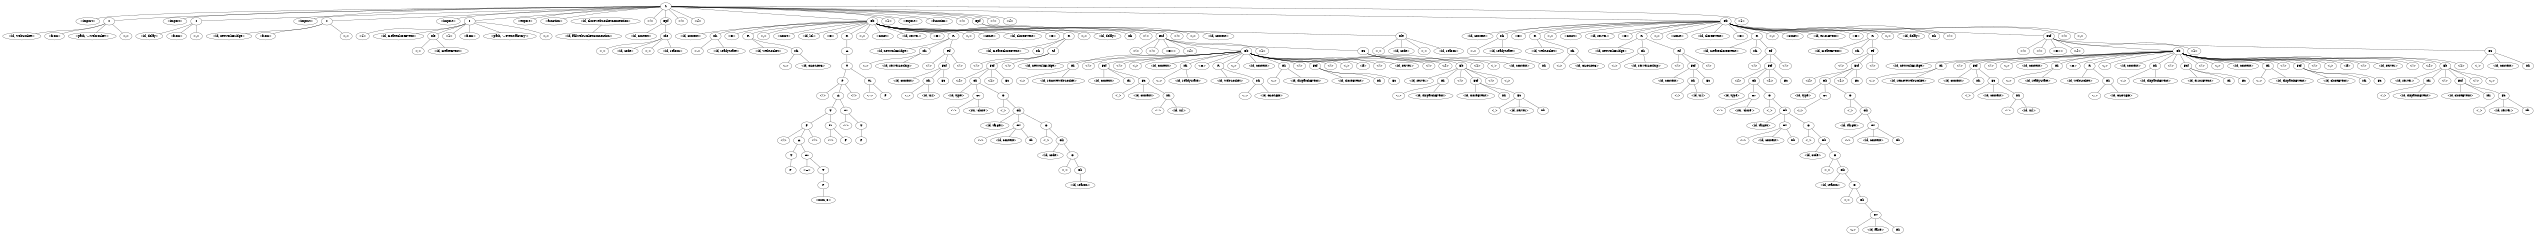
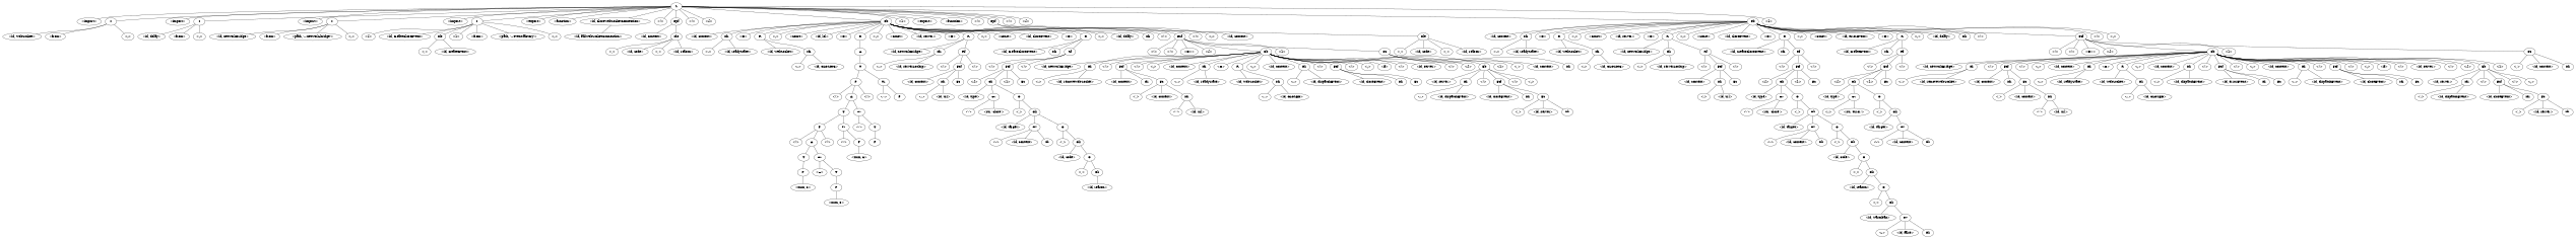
  graph {
    n1 [label=S]
    n2 [label="<import>"]
    n3 [label=I]
    n4 [label="<import>"]
    n5 [label=I]
    n6 [label="<import>"]
    n7 [label=I]
    n8 [label="<import>"]
    n9 [label=I]
    n10 [label="<export>"]
    n11 [label="<function>"]
    n12 [label="<id, closeWebSocketConnection>"]
    n13 [label="<(>"]
    n14 [label=Fpf]
    n15 [label="<)>"]
    n16 [label="<{>"]
    n17 [label=Fb]
    n18 [label="<}>"]
    n19 [label="<export>"]
    n20 [label="<function>"]
    n21 [label="<(>"]
    n22 [label=Fpf]
    n23 [label="<)>"]
    n24 [label="<{>"]
    n25 [label=Fb]
    n26 [label="<}>"]
    n27 [label="<id, WebSocket>"]
    n28 [label="<from>"]
-   n29 [label="<path, '../websocket'>"]
    n30 [label="<;>"]
    n31 [label="<id, delay>"]
    n32 [label="<from>"]
    n33 [label="<;>"]
    n34 [label="<id, networkBridge>"]
    n35 [label="<from>"]
+   n36 [label="<path, '../network-bridge'>"]
    n37 [label="<;>"]
    n38 [label="<{>"]
    n39 [label="<id, createCloseEvent>"]
    n40 [label=Ide]
    n41 [label="<}>"]
    n42 [label="<from>"]
    n43 [label="<path, '../event/factory'>"]
    n44 [label="<;>"]
    n45 [label="<id, failWebSocketConnection>"]
    n46 [label="<id, context>"]
    n47 [label=Ide]
    n48 [label="<id, context>"]
    n49 [label=Idr]
    n50 [label="<=>"]
    n51 [label=R]
    n52 [label="<;>"]
    n53 [label="<const>"]
    n54 [label="<id, lol>"]
    n55 [label="<=>"]
    n56 [label=R]
    n57 [label="<;>"]
    n58 [label="<const>"]
    n59 [label="<id, server>"]
    n60 [label="<=>"]
    n61 [label=R]
    n62 [label="<;>"]
    n63 [label="<const>"]
    n64 [label="<id, closeEvent>"]
    n65 [label="<=>"]
    n66 [label=R]
    n67 [label="<;>"]
    n68 [label="<id, delay>"]
    n69 [label=Idr]
    n70 [label="<(>"]
    n71 [label=Fcf]
    n72 [label="<)>"]
    n73 [label="<;>"]
    n74 [label="<id, context>"]
    n75 [label=Ide]
    n76 [label="<id, context>"]
    n77 [label=Idr]
    n78 [label="<=>"]
    n79 [label=R]
    n80 [label="<;>"]
    n81 [label="<const>"]
    n82 [label="<id, server>"]
    n83 [label="<=>"]
    n84 [label=R]
    n85 [label="<;>"]
    n86 [label="<const>"]
    n87 [label="<id, closeEvent>"]
    n88 [label="<=>"]
    n89 [label=R]
    n90 [label="<;>"]
    n91 [label="<const>"]
    n92 [label="<id, errorEvent>"]
    n93 [label="<=>"]
    n94 [label=R]
    n95 [label="<;>"]
    n96 [label="<id, delay>"]
    n97 [label=Idr]
    n98 [label="<(>"]
    n99 [label=Fcf]
    n100 [label="<)>"]
    n101 [label="<;>"]
    n102 [label="<,>"]
    n103 [label="<id, createEvent>"]
    n104 [label="<,>"]
    n105 [label="<id, code>"]
    n106 [label="<,>"]
    n107 [label="<id, reason>"]
    n108 [label="<.>"]
    n109 [label="<id, readyState>"]
    n110 [label="<id, WebSocket>"]
    n111 [label=Idr]
    n112 [label=A]
    n113 [label="<id, networkBridge>"]
    n114 [label=Idr]
    n115 [label=Rf]
    n116 [label="<id, createCloseEvent>"]
    n117 [label=Idr]
    n118 [label=Rf]
    n119 [label="<(>"]
    n120 [label="<)>"]
    n121 [label="<=>>"]
    n122 [label="<{>"]
    n123 [label=Fb]
    n124 [label="<}>"]
    n125 [label=Fc]
    n126 [label="<,>"]
    n127 [label="<id, code>"]
    n128 [label="<,>"]
    n129 [label="<id, reason>"]
    n130 [label="<.>"]
    n131 [label="<id, readyState>"]
    n132 [label="<id, WebSocket>"]
    n133 [label=Idr]
    n134 [label="<id, networkBridge>"]
    n135 [label=Idr]
    n136 [label=Rf]
    n137 [label="<id, createCloseEvent>"]
    n138 [label=Idr]
    n139 [label=Rf]
    n140 [label="<id, createEvent>"]
    n141 [label=Idr]
    n142 [label=Rf]
    n143 [label="<(>"]
    n144 [label="<)>"]
    n145 [label="<=>>"]
    n146 [label="<{>"]
    n147 [label=Fb]
    n148 [label="<}>"]
    n149 [label=Fc]
    n150 [label="<.>"]
    n151 [label="<id, CLOSING>"]
    n152 [label=T]
    n153 [label="<.>"]
    n154 [label="<id, serverLookup>"]
    n155 [label="<(>"]
    n156 [label=Fcf]
    n157 [label="<)>"]
    n158 [label="<(>"]
    n159 [label=Fcf]
    n160 [label="<)>"]
    n161 [label="<id, networkBridge>"]
    n162 [label=Idr]
    n163 [label="<(>"]
    n164 [label=Fcf]
    n165 [label="<)>"]
    n166 [label="<;>"]
    n167 [label="<id, context>"]
    n168 [label=Idr]
    n169 [label="<=>"]
    n170 [label=R]
    n171 [label="<;>"]
    n172 [label="<id, context>"]
    n173 [label=Idr]
    n174 [label="<(>"]
    n175 [label=Fcf]
    n176 [label="<)>"]
    n177 [label="<;>"]
    n178 [label="<if>"]
    n179 [label="<(>"]
    n180 [label="<id, server>"]
    n181 [label="<)>"]
    n182 [label="<{>"]
    n183 [label=Fb]
    n184 [label="<}>"]
    n185 [label="<,>"]
    n186 [label="<id, context>"]
    n187 [label=Idr]
    n188 [label=P]
    n189 [label=T1]
    n190 [label="<(>"]
    n191 [label=A]
    n192 [label="<)>"]
    n193 [label="<*>"]
    n194 [label=P]
    n195 [label=T]
    n196 [label=A1]
    n197 [label=P]
    n198 [label=T1]
    n199 [label="<->"]
    n200 [label=T]
    n201 [label="<(>"]
    n202 [label=A]
    n203 [label="<)>"]
    n204 [label="</>"]
    n205 [label=P]
    n206 [label=P]
    n207 [label=T]
    n208 [label=A1]
+   n209 [label="<num, 6>"]
    n210 [label=P]
    n211 [label="<+>"]
    n212 [label=T]
+   n213 [label="<num, 2>"]
    n214 [label=P]
    n215 [label="<num, 3>"]
    n216 [label="<id, context>"]
    n217 [label=Idr]
    n218 [label=Fc]
    n219 [label="<.>"]
    n220 [label="<id, url>"]
    n221 [label="<{>"]
    n222 [label=Ok]
    n223 [label="<}>"]
    n224 [label=Fc]
    n225 [label="<id, type>"]
    n226 [label=Ov]
    n227 [label=O]
    n228 [label="<:>"]
    n229 [label="<str, 'close'>"]
    n230 [label="<,>"]
    n231 [label=Ok]
    n232 [label="<id, target>"]
    n233 [label=Ov]
    n234 [label=O]
    n235 [label="<:>"]
    n236 [label="<id, context>"]
    n237 [label=Idr]
    n238 [label="<,>"]
    n239 [label=Ok]
    n240 [label="<id, code>"]
    n241 [label=O]
    n242 [label="<,>"]
    n243 [label=Ok]
    n244 [label="<id, reason>"]
    n245 [label="<.>"]
    n246 [label="<id, removeWebSocket>"]
    n247 [label="<id, context>"]
    n248 [label=Idr]
    n249 [label=Fc]
    n250 [label="<.>"]
    n251 [label="<id, readyState>"]
    n252 [label="<id, WebSocket>"]
    n253 [label=Idr]
    n254 [label="<.>"]
    n255 [label="<id, dispatchEvent>"]
    n256 [label="<id, closeEvent>"]
    n257 [label=Idr]
    n258 [label=Fc]
    n259 [label="<id, server>"]
    n260 [label=Idr]
    n261 [label="<(>"]
    n262 [label=Fcf]
    n263 [label="<)>"]
    n264 [label="<;>"]
    n265 [label="<,>"]
    n266 [label="<id, context>"]
    n267 [label=Idr]
    n268 [label="<.>"]
    n269 [label="<id, CLOSED>"]
    n270 [label="<.>"]
    n271 [label="<id, dispatchEvent>"]
    n272 [label="<id, closeEvent>"]
    n273 [label=Idr]
    n274 [label=Fc]
    n275 [label="<.>"]
    n276 [label="<id, url>"]
    n277 [label="<,>"]
    n278 [label="<id, server>"]
    n279 [label=Idr]
    n280 [label="<.>"]
    n281 [label="<id, CLOSING>"]
    n282 [label="<.>"]
    n283 [label="<id, serverLookup>"]
    n284 [label="<(>"]
    n285 [label=Fcf]
    n286 [label="<)>"]
    n287 [label="<(>"]
    n288 [label=Fcf]
    n289 [label="<)>"]
    n290 [label="<(>"]
    n291 [label=Fcf]
    n292 [label="<)>"]
    n293 [label="<id, networkBridge>"]
    n294 [label=Idr]
    n295 [label="<(>"]
    n296 [label=Fcf]
    n297 [label="<)>"]
    n298 [label="<;>"]
    n299 [label="<id, context>"]
    n300 [label=Idr]
    n301 [label="<=>"]
    n302 [label=R]
    n303 [label="<;>"]
    n304 [label="<id, context>"]
    n305 [label=Idr]
    n306 [label="<(>"]
    n307 [label=Fcf]
    n308 [label="<)>"]
    n309 [label="<;>"]
    n310 [label="<id, context>"]
    n311 [label=Idr]
    n312 [label="<(>"]
    n313 [label=Fcf]
    n314 [label="<)>"]
    n315 [label="<;>"]
    n316 [label="<if>"]
    n317 [label="<(>"]
    n318 [label="<id, server>"]
    n319 [label="<)>"]
    n320 [label="<{>"]
    n321 [label=Fb]
    n322 [label="<}>"]
    n323 [label="<,>"]
    n324 [label="<id, context>"]
    n325 [label=Idr]
    n326 [label="<id, context>"]
    n327 [label=Idr]
    n328 [label=Fc]
    n329 [label="<.>"]
    n330 [label="<id, url>"]
    n331 [label="<{>"]
    n332 [label=Ok]
    n333 [label="<}>"]
    n334 [label=Fc]
    n335 [label="<id, type>"]
    n336 [label=Ov]
    n337 [label=O]
    n338 [label="<:>"]
    n339 [label="<str, 'close'>"]
    n340 [label="<,>"]
    n341 [label=Ok]
    n342 [label="<id, target>"]
    n343 [label=Ov]
    n344 [label=O]
    n345 [label="<:>"]
    n346 [label="<id, context>"]
    n347 [label=Idr]
    n348 [label="<,>"]
    n349 [label=Ok]
    n350 [label="<id, code>"]
    n351 [label=O]
    n352 [label="<,>"]
    n353 [label=Ok]
    n354 [label="<id, reason>"]
    n355 [label=O]
    n356 [label="<,>"]
    n357 [label=Ok]
+   n358 [label="<id, wasClean>"]
    n359 [label=Ov]
    n360 [label="<:>"]
    n361 [label="<id, false>"]
    n362 [label=Idr]
    n363 [label="<{>"]
    n364 [label=Ok]
    n365 [label="<}>"]
    n366 [label=Fc]
    n367 [label="<id, type>"]
    n368 [label=Ov]
    n369 [label=O]
    n370 [label="<:>"]
+   n371 [label="<str, 'error'>"]
    n372 [label="<,>"]
    n373 [label=Ok]
    n374 [label="<id, target>"]
    n375 [label=Ov]
    n376 [label="<:>"]
    n377 [label="<id, context>"]
    n378 [label=Idr]
    n379 [label="<.>"]
    n380 [label="<id, removeWebSocket>"]
    n381 [label="<id, context>"]
    n382 [label=Idr]
    n383 [label=Fc]
    n384 [label="<.>"]
    n385 [label="<id, readyState>"]
    n386 [label="<id, WebSocket>"]
    n387 [label=Idr]
    n388 [label="<.>"]
    n389 [label="<id, dispatchEvent>"]
    n390 [label="<id, errorEvent>"]
    n391 [label=Idr]
    n392 [label=Fc]
    n393 [label="<.>"]
    n394 [label="<id, dispatchEvent>"]
    n395 [label="<id, closeEvent>"]
    n396 [label=Idr]
    n397 [label=Fc]
    n398 [label="<id, server>"]
    n399 [label=Idr]
    n400 [label="<(>"]
    n401 [label=Fcf]
    n402 [label="<)>"]
    n403 [label="<;>"]
    n404 [label="<,>"]
    n405 [label="<id, context>"]
    n406 [label=Idr]
    n407 [label="<.>"]
    n408 [label="<id, CLOSED>"]
    n409 [label="<.>"]
    n410 [label="<id, dispatchEvent>"]
    n411 [label="<id, closeEvent>"]
    n412 [label=Idr]
    n413 [label=Fc]
    n414 [label="<.>"]
    n415 [label="<id, url>"]
    n416 [label="<,>"]
    n417 [label="<id, server>"]
    n418 [label=Idr]
    n1 -- n2
    n1 -- n3
    n1 -- n4
    n1 -- n5
    n1 -- n6
    n1 -- n7
    n1 -- n8
    n1 -- n9
    n1 -- n10
    n1 -- n11
+   n1 -- n12
    n1 -- n13
    n1 -- n14
    n1 -- n15
    n1 -- n16
    n1 -- n17
    n1 -- n18
    n1 -- n19
    n1 -- n20
    n1 -- n21
    n1 -- n22
    n1 -- n23
    n1 -- n24
    n1 -- n25
    n1 -- n26
    n3 -- n27
    n3 -- n28
-   n3 -- n29
    n3 -- n30
    n5 -- n31
    n5 -- n32
    n5 -- n33
    n7 -- n34
    n7 -- n35
+   n7 -- n36
    n7 -- n37
    n9 -- n38
    n9 -- n39
    n9 -- n40
    n9 -- n41
    n9 -- n42
    n9 -- n43
    n9 -- n44
    n12 -- n45
    n14 -- n46
    n14 -- n47
    n17 -- n48
    n17 -- n49
    n17 -- n50
    n17 -- n51
    n17 -- n52
    n17 -- n53
    n17 -- n54
    n17 -- n55
    n17 -- n56
    n17 -- n57
    n17 -- n58
    n17 -- n59
    n17 -- n60
    n17 -- n61
    n17 -- n62
    n17 -- n63
    n17 -- n64
    n17 -- n65
    n17 -- n66
    n17 -- n67
    n17 -- n68
    n17 -- n69
    n17 -- n70
    n17 -- n71
    n17 -- n72
    n17 -- n73
    n22 -- n74
    n22 -- n75
    n25 -- n76
    n25 -- n77
    n25 -- n78
    n25 -- n79
    n25 -- n80
    n25 -- n81
    n25 -- n82
    n25 -- n83
    n25 -- n84
    n25 -- n85
    n25 -- n86
    n25 -- n87
    n25 -- n88
    n25 -- n89
    n25 -- n90
    n25 -- n91
    n25 -- n92
    n25 -- n93
    n25 -- n94
    n25 -- n95
    n25 -- n96
    n25 -- n97
    n25 -- n98
    n25 -- n99
    n25 -- n100
    n25 -- n101
    n40 -- n102
    n40 -- n103
    n47 -- n104
    n47 -- n105
    n47 -- n106
    n47 -- n107
    n49 -- n108
    n49 -- n109
    n51 -- n110
    n51 -- n111
    n56 -- n112
    n61 -- n113
    n61 -- n114
    n61 -- n115
    n66 -- n116
    n66 -- n117
    n66 -- n118
    n71 -- n119
    n71 -- n120
    n71 -- n121
    n71 -- n122
    n71 -- n123
    n71 -- n124
    n71 -- n125
    n75 -- n126
    n75 -- n127
    n75 -- n128
    n75 -- n129
    n77 -- n130
    n77 -- n131
    n79 -- n132
    n79 -- n133
    n84 -- n134
    n84 -- n135
    n84 -- n136
    n89 -- n137
    n89 -- n138
    n89 -- n139
    n94 -- n140
    n94 -- n141
    n94 -- n142
    n99 -- n143
    n99 -- n144
    n99 -- n145
    n99 -- n146
    n99 -- n147
    n99 -- n148
    n99 -- n149
    n111 -- n150
    n111 -- n151
    n112 -- n152
    n114 -- n153
    n114 -- n154
    n115 -- n155
    n115 -- n156
    n115 -- n157
    n118 -- n158
    n118 -- n159
    n118 -- n160
    n123 -- n161
    n123 -- n162
    n123 -- n163
    n123 -- n164
    n123 -- n165
    n123 -- n166
    n123 -- n167
    n123 -- n168
    n123 -- n169
    n123 -- n170
    n123 -- n171
    n123 -- n172
    n123 -- n173
    n123 -- n174
    n123 -- n175
    n123 -- n176
    n123 -- n177
    n123 -- n178
    n123 -- n179
    n123 -- n180
    n123 -- n181
    n123 -- n182
    n123 -- n183
    n123 -- n184
    n125 -- n185
    n125 -- n186
    n125 -- n187
    n133 -- n280
    n133 -- n281
    n135 -- n282
    n135 -- n283
    n136 -- n284
    n136 -- n285
    n136 -- n286
    n139 -- n287
    n139 -- n288
    n139 -- n289
    n142 -- n290
    n142 -- n291
    n142 -- n292
    n147 -- n293
    n147 -- n294
    n147 -- n295
    n147 -- n296
    n147 -- n297
    n147 -- n298
    n147 -- n299
    n147 -- n300
    n147 -- n301
    n147 -- n302
    n147 -- n303
    n147 -- n304
    n147 -- n305
    n147 -- n306
    n147 -- n307
    n147 -- n308
    n147 -- n309
    n147 -- n310
    n147 -- n311
    n147 -- n312
    n147 -- n313
    n147 -- n314
    n147 -- n315
    n147 -- n316
    n147 -- n317
    n147 -- n318
    n147 -- n319
    n147 -- n320
    n147 -- n321
    n147 -- n322
    n149 -- n323
    n149 -- n324
    n149 -- n325
    n152 -- n188
    n152 -- n189
    n156 -- n216
    n156 -- n217
    n156 -- n218
    n159 -- n221
    n159 -- n222
    n159 -- n223
    n159 -- n224
    n162 -- n245
    n162 -- n246
    n164 -- n247
    n164 -- n248
    n164 -- n249
    n168 -- n250
    n168 -- n251
    n170 -- n252
    n170 -- n253
    n173 -- n254
    n173 -- n255
    n175 -- n256
    n175 -- n257
    n175 -- n258
    n183 -- n259
    n183 -- n260
    n183 -- n261
    n183 -- n262
    n183 -- n263
    n183 -- n264
    n188 -- n190
    n188 -- n191
    n188 -- n192
    n189 -- n193
    n189 -- n194
    n191 -- n195
    n191 -- n196
    n195 -- n197
    n195 -- n198
    n196 -- n199
    n196 -- n200
    n197 -- n201
    n197 -- n202
    n197 -- n203
    n198 -- n204
    n198 -- n205
    n200 -- n206
    n202 -- n207
    n202 -- n208
+   n205 -- n209
    n207 -- n210
    n208 -- n211
    n208 -- n212
+   n210 -- n213
    n212 -- n214
    n214 -- n215
    n217 -- n219
    n217 -- n220
    n222 -- n225
    n222 -- n226
    n222 -- n227
    n226 -- n228
    n226 -- n229
    n227 -- n230
    n227 -- n231
    n231 -- n232
    n231 -- n233
    n231 -- n234
    n233 -- n235
    n233 -- n236
    n233 -- n237
    n234 -- n238
    n234 -- n239
    n239 -- n240
    n239 -- n241
    n241 -- n242
    n241 -- n243
    n243 -- n244
    n249 -- n265
    n249 -- n266
    n249 -- n267
    n253 -- n268
    n253 -- n269
    n260 -- n270
    n260 -- n271
    n262 -- n272
    n262 -- n273
    n262 -- n274
    n267 -- n275
    n267 -- n276
    n274 -- n277
    n274 -- n278
    n274 -- n279
    n285 -- n326
    n285 -- n327
    n285 -- n328
    n288 -- n331
    n288 -- n332
    n288 -- n333
    n288 -- n334
    n291 -- n363
    n291 -- n364
    n291 -- n365
    n291 -- n366
    n294 -- n379
    n294 -- n380
    n296 -- n381
    n296 -- n382
    n296 -- n383
    n300 -- n384
    n300 -- n385
    n302 -- n386
    n302 -- n387
    n305 -- n388
    n305 -- n389
    n307 -- n390
    n307 -- n391
    n307 -- n392
    n311 -- n393
    n311 -- n394
    n313 -- n395
    n313 -- n396
    n313 -- n397
    n321 -- n398
    n321 -- n399
    n321 -- n400
    n321 -- n401
    n321 -- n402
    n321 -- n403
    n327 -- n329
    n327 -- n330
    n332 -- n335
    n332 -- n336
    n332 -- n337
    n336 -- n338
    n336 -- n339
    n337 -- n340
    n337 -- n341
    n341 -- n342
    n341 -- n343
    n341 -- n344
    n343 -- n345
    n343 -- n346
    n343 -- n347
    n344 -- n348
    n344 -- n349
    n349 -- n350
    n349 -- n351
    n351 -- n352
    n351 -- n353
    n353 -- n354
    n353 -- n355
    n355 -- n356
    n355 -- n357
+   n357 -- n358
    n357 -- n359
    n359 -- n360
    n359 -- n361
    n359 -- n362
    n364 -- n367
    n364 -- n368
    n364 -- n369
    n368 -- n370
+   n368 -- n371
    n369 -- n372
    n369 -- n373
    n373 -- n374
    n373 -- n375
    n375 -- n376
    n375 -- n377
    n375 -- n378
    n383 -- n404
    n383 -- n405
    n383 -- n406
    n387 -- n407
    n387 -- n408
    n399 -- n409
    n399 -- n410
    n401 -- n411
    n401 -- n412
    n401 -- n413
    n406 -- n414
    n406 -- n415
    n413 -- n416
    n413 -- n417
    n413 -- n418
  }
